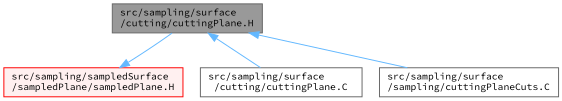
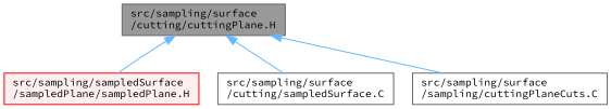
  digraph {
    fontname="Source Code Pro"
    node [color=grey40 fillcolor=white fontname="Source Code Pro" fontsize=10 shape=box style=filled]
    edge [color=steelblue1 dir=back fontname="Source Code Pro" fontsize=10 labelfontname=Helvetica labelfontsize=10 style=solid]
    n1 [color=gray40 fillcolor=grey60 fontcolor=black height=0.2 label="src/sampling/surface\l/cutting/cuttingPlane.H" width=0.4]
    n2 [color=red fillcolor="#FFF0F0" height=0.2 label="src/sampling/sampledSurface\l/sampledPlane/sampledPlane.H" width=0.4]
-   n3 [height=0.2 label="src/sampling/surface\l/cutting/cuttingPlane.C" width=0.4]
+   n3 [height=0.2 label="src/sampling/surface\l/cutting/sampledSurface.C" width=0.4]
    n4 [height=0.2 label="src/sampling/surface\l/sampling/cuttingPlaneCuts.C" width=0.4]
-   n2 -> n1
+   n1 -> n2
    n1 -> n3
    n1 -> n4
  }
